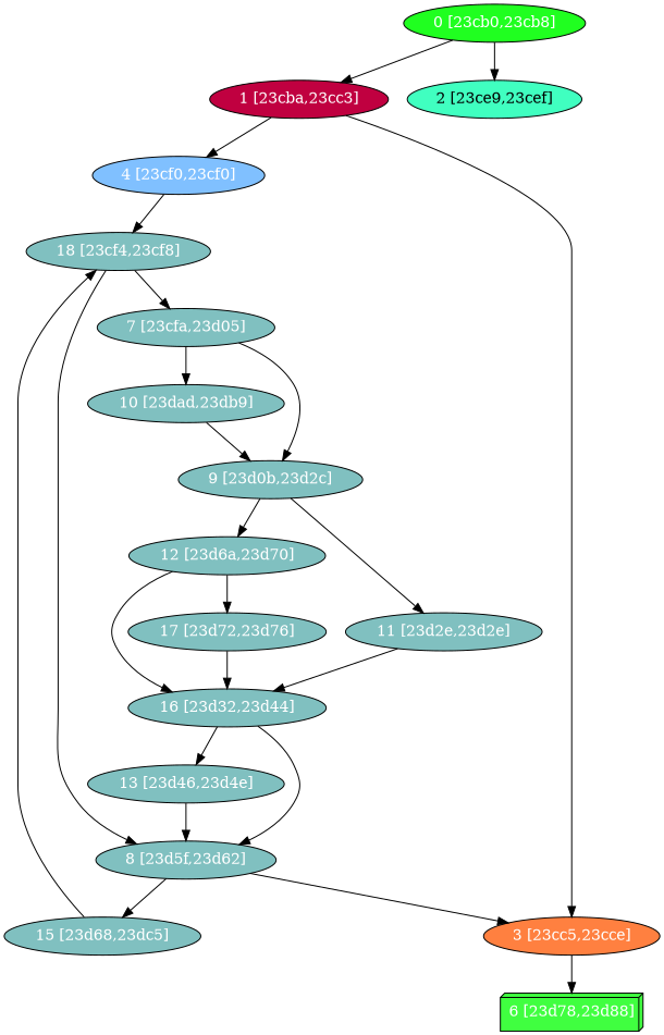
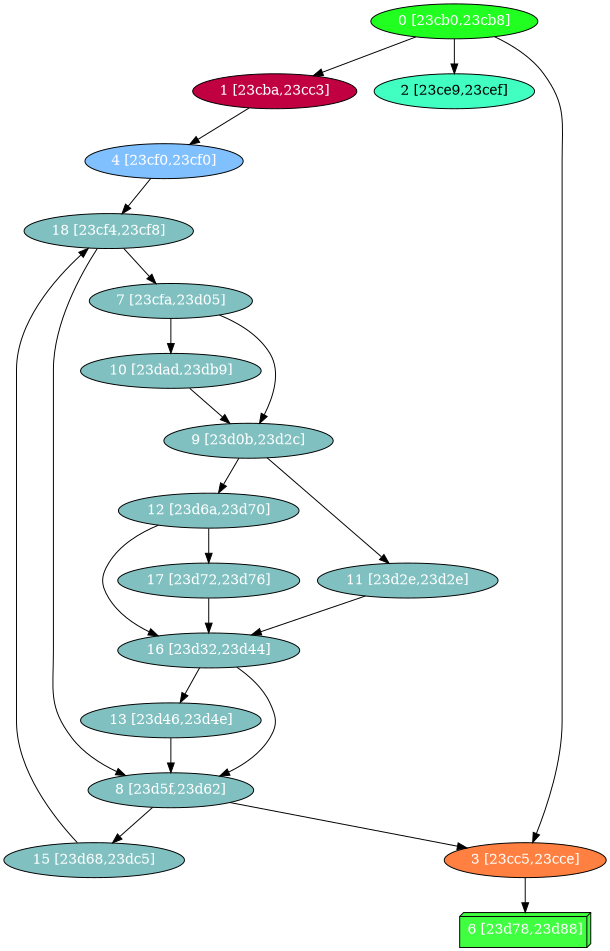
  digraph {
    node [fillcolor="#80C0C0" fontcolor="#ffffff" shape=oval style=filled]
    n1 [fillcolor="#20FF20" label="0 [23cb0,23cb8]"]
    n2 [fillcolor="#C00040" label="1 [23cba,23cc3]"]
    n3 [fillcolor="#40FFC0" fontcolor="#000000" label="2 [23ce9,23cef]"]
    n4 [fillcolor="#FF8040" label="3 [23cc5,23cce]"]
    n5 [fillcolor="#80C0FF" label="4 [23cf0,23cf0]"]
    n6 [fillcolor="#40FF40" label="6 [23d78,23d88]" shape=box3d]
    n7 [label="18 [23cf4,23cf8]"]
    n8 [label="7 [23cfa,23d05]"]
    n9 [label="8 [23d5f,23d62]"]
    n10 [label="9 [23d0b,23d2c]"]
    n11 [label="10 [23dad,23db9]"]
    n12 [label="11 [23d2e,23d2e]"]
    n13 [label="12 [23d6a,23d70]"]
    n14 [label="15 [23d68,23dc5]"]
    n15 [label="16 [23d32,23d44]"]
    n16 [label="17 [23d72,23d76]"]
    n17 [label="13 [23d46,23d4e]"]
    n1 -> n2
    n1 -> n3
-   n2 -> n4
+   n1 -> n4
    n2 -> n5
    n4 -> n6
    n5 -> n7
    n7 -> n8
    n7 -> n9
    n8 -> n10
    n8 -> n11
    n9 -> n4
    n9 -> n14
    n10 -> n12
    n10 -> n13
    n11 -> n10
    n12 -> n15
    n13 -> n15
    n13 -> n16
    n14 -> n7
    n15 -> n9
    n15 -> n17
    n16 -> n15
    n17 -> n9
  }
